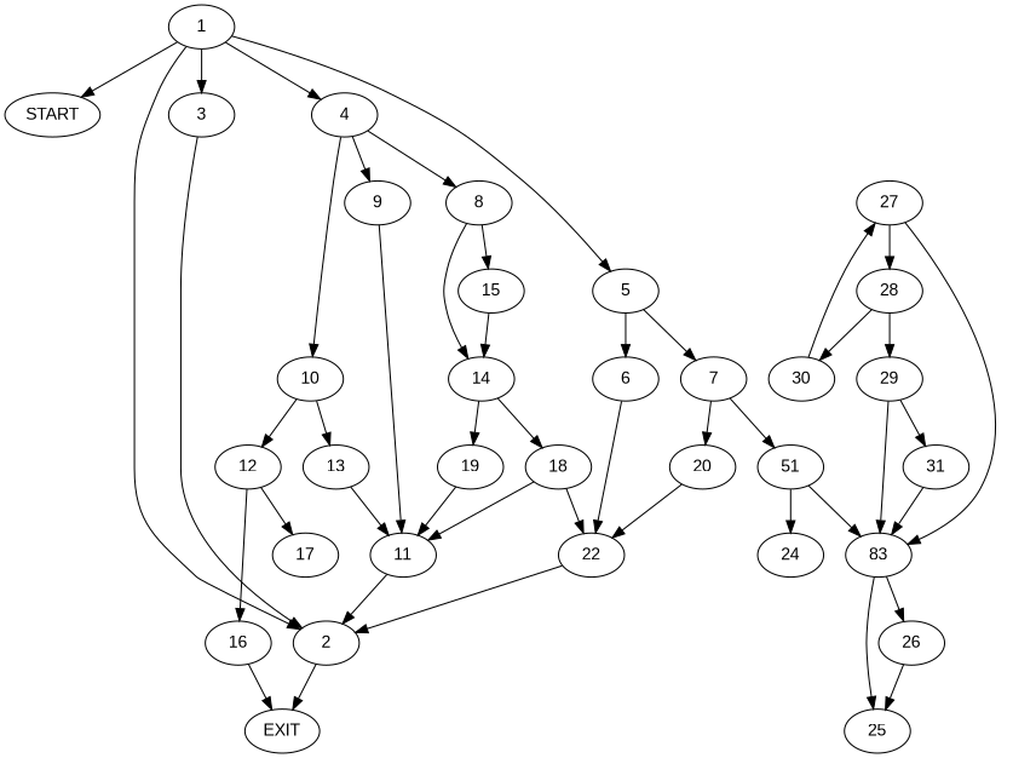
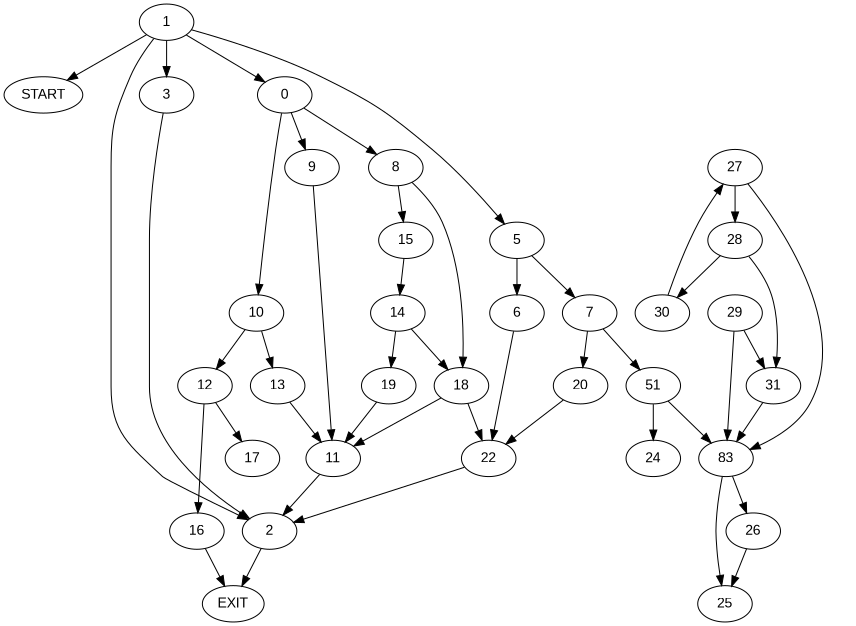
  digraph {
    fontname="Liberation Sans"
    node [fontname="Liberation Sans"]
    edge [fontname="Liberation Sans"]
    n1 [label=START]
    1
    2
    3
-   4
+   4 [label=0]
    5
    n7 [label=EXIT]
    8
    9
    10
    6
    7
    14
    15
    11
    12
    13
    22
    20
    n20 [label=51]
    n21 [label=83]
    24
    18
    19
    16
    17
    25
    26
    27
    28
    29
    30
    31
    1 -> n1
    1 -> 2
    1 -> 3
    1 -> 4
    1 -> 5
    2 -> n7
    3 -> 2
    4 -> 8
    4 -> 9
    4 -> 10
    5 -> 6
    5 -> 7
-   8 -> 14
+   8 -> 18
    8 -> 15
    9 -> 11
    10 -> 12
    10 -> 13
    6 -> 22
    7 -> 20
    7 -> n20
    14 -> 18
    14 -> 19
    15 -> 14
    11 -> 2
    12 -> 16
    12 -> 17
    13 -> 11
    22 -> 2
    20 -> 22
    n20 -> n21
    n20 -> 24
    n21 -> 25
    n21 -> 26
    18 -> 11
    18 -> 22
    19 -> 11
    16 -> n7
    26 -> 25
    27 -> n21
    27 -> 28
-   28 -> 29
+   28 -> 31
    28 -> 30
    29 -> n21
    29 -> 31
    30 -> 27
    31 -> n21
  }
